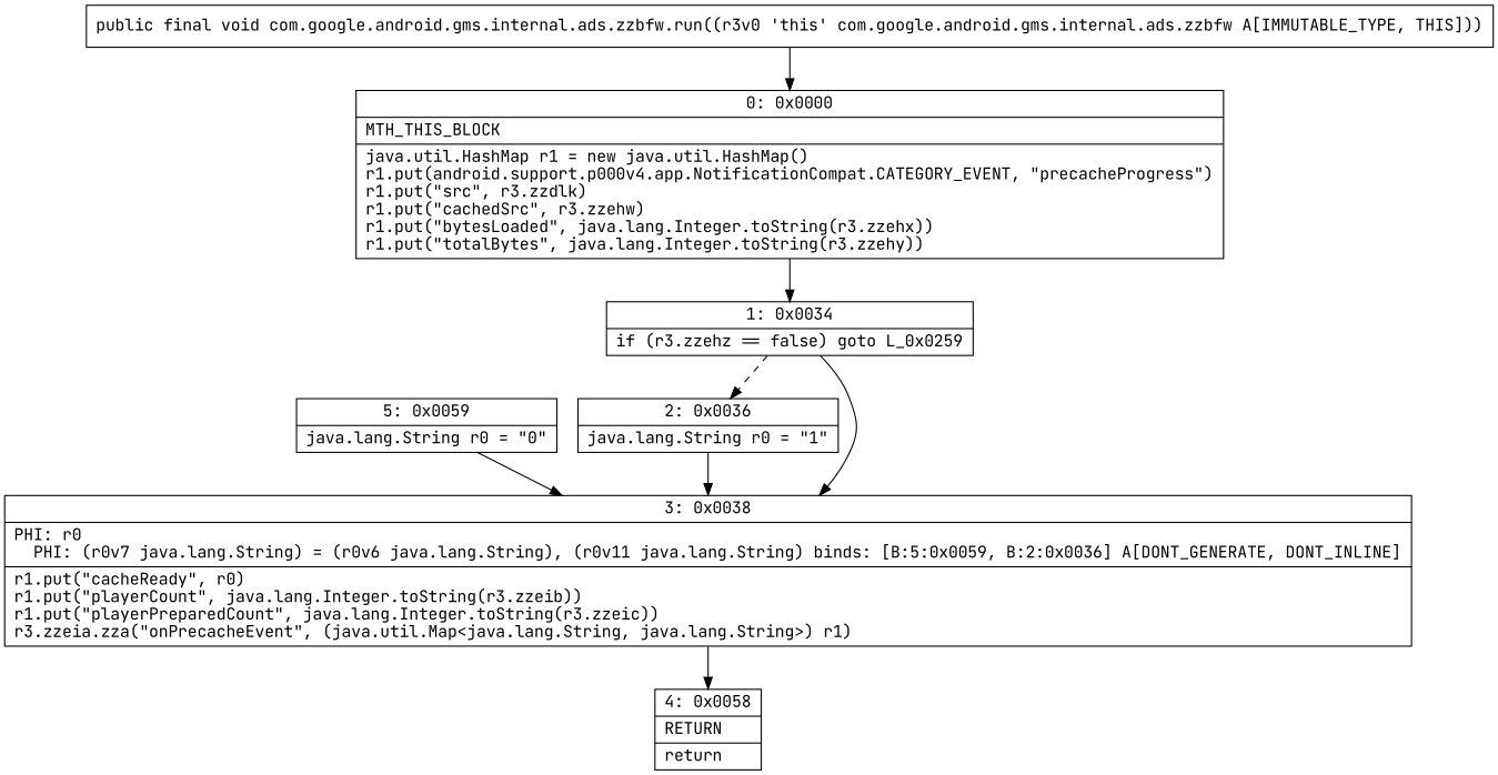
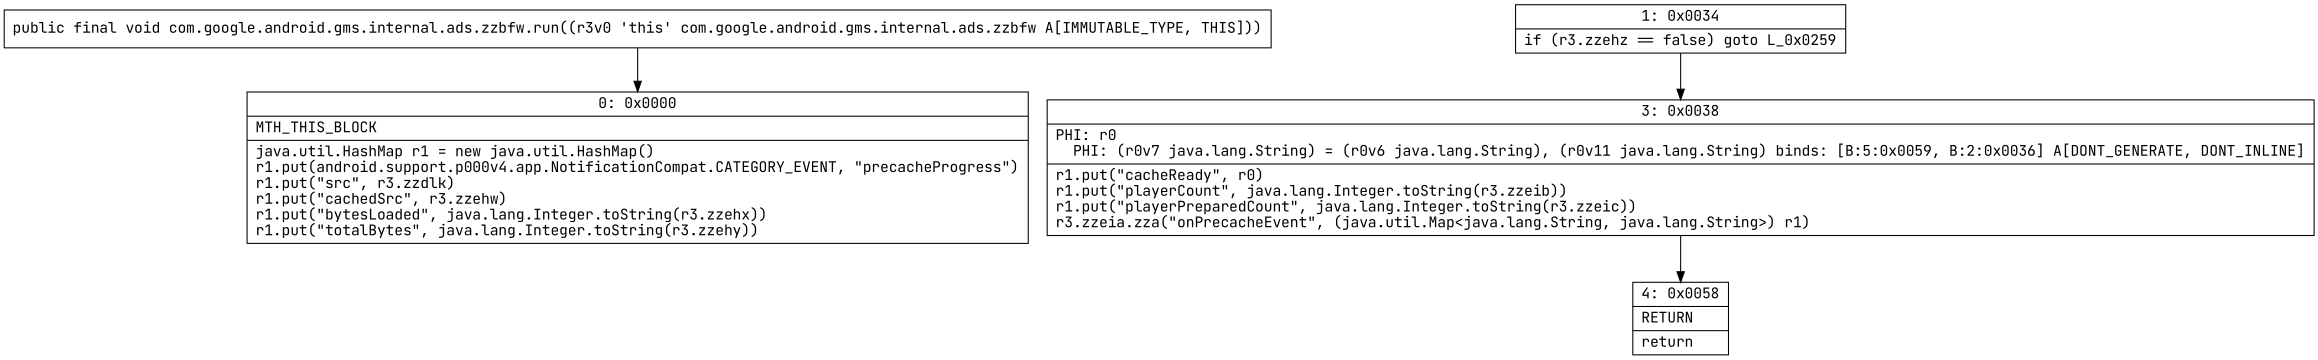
  digraph {
    fontname="JetBrains Mono"
    node [fontname="JetBrains Mono" shape=record]
    edge [fontname="JetBrains Mono"]
    n1 [label="{0\:\ 0x0000|MTH_THIS_BLOCK\l|java.util.HashMap r1 = new java.util.HashMap()\lr1.put(android.support.p000v4.app.NotificationCompat.CATEGORY_EVENT, \"precacheProgress\")\lr1.put(\"src\", r3.zzdlk)\lr1.put(\"cachedSrc\", r3.zzehw)\lr1.put(\"bytesLoaded\", java.lang.Integer.toString(r3.zzehx))\lr1.put(\"totalBytes\", java.lang.Integer.toString(r3.zzehy))\l}"]
    n2 [label="{1\:\ 0x0034|if (r3.zzehz == false) goto L_0x0259\l}"]
-   n3 [label="{2\:\ 0x0036|java.lang.String r0 = \"1\"\l}"]
    n4 [label="{3\:\ 0x0038|PHI: r0 \l  PHI: (r0v7 java.lang.String) = (r0v6 java.lang.String), (r0v11 java.lang.String) binds: [B:5:0x0059, B:2:0x0036] A[DONT_GENERATE, DONT_INLINE]\l|r1.put(\"cacheReady\", r0)\lr1.put(\"playerCount\", java.lang.Integer.toString(r3.zzeib))\lr1.put(\"playerPreparedCount\", java.lang.Integer.toString(r3.zzeic))\lr3.zzeia.zza(\"onPrecacheEvent\", (java.util.Map\<java.lang.String, java.lang.String\>) r1)\l}"]
-   n5 [label="{5\:\ 0x0059|java.lang.String r0 = \"0\"\l}"]
    n6 [label="{4\:\ 0x0058|RETURN\l|return\l}"]
    n7 [label="{public final void com.google.android.gms.internal.ads.zzbfw.run((r3v0 'this' com.google.android.gms.internal.ads.zzbfw A[IMMUTABLE_TYPE, THIS])) }"]
-   n1 -> n2
-   n2 -> n3 [style=dashed]
    n2 -> n4
-   n3 -> n4
    n4 -> n6
-   n5 -> n4
    n7 -> n1
  }
